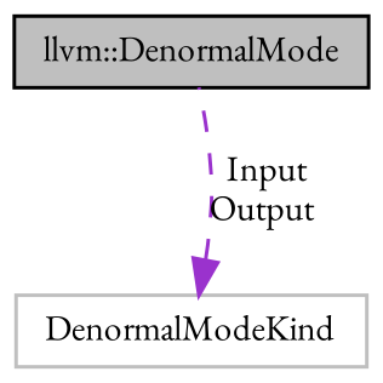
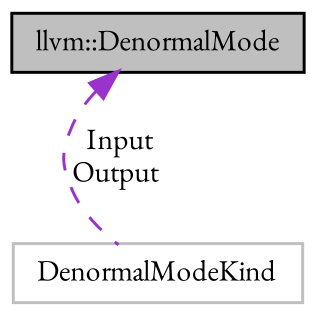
  digraph {
    fontname="EB Garamond"
    node [fontname="EB Garamond" fontsize=10 shape=record]
    n1 [color=black fillcolor=grey75 fontcolor=black height=0.2 label="llvm::DenormalMode" style=filled width=0.4]
    n2 [color=grey75 height=0.2 label=DenormalModeKind width=0.4]
-   n2 -> n1 [color=darkorchid3 dir=back fontname="EB Garamond" fontsize=10 label=" Input\nOutput" labelfontname=Helvetica labelfontsize=10 style=dashed]
+   n1 -> n2 [color=darkorchid3 dir=back fontname="EB Garamond" fontsize=10 label=" Input\nOutput" labelfontname=Helvetica labelfontsize=10 style=dashed]
  }
